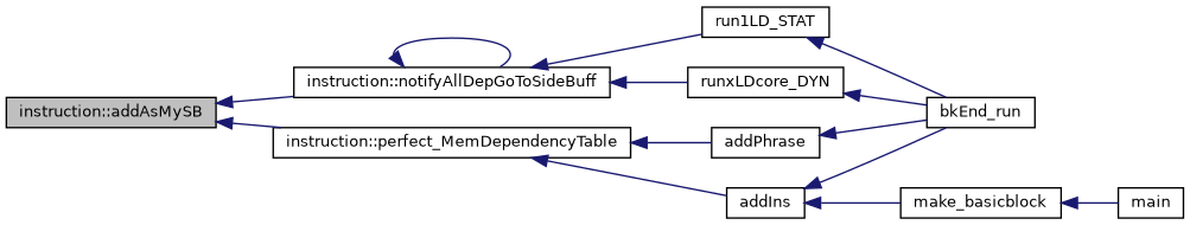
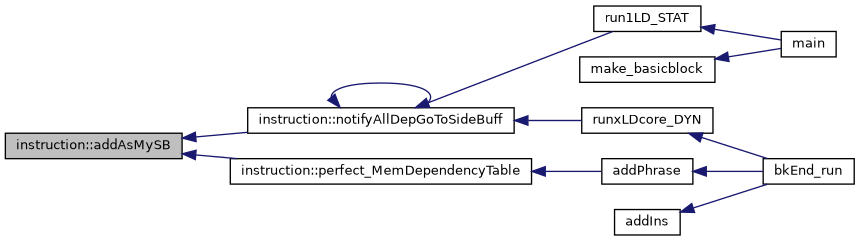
  digraph {
    rankdir=LR
    node [color=black fillcolor=white fontname=Helvetica fontsize=10 shape=record style=filled]
    edge [color=midnightblue dir=back fontname=Helvetica fontsize=10 labelfontname=Helvetica labelfontsize=10 style=solid]
    n1 [fillcolor=grey75 fontcolor=black height=0.2 label="instruction::addAsMySB" width=0.4]
    n2 [height=0.2 label="instruction::notifyAllDepGoToSideBuff" width=0.4]
    n3 [height=0.2 label="instruction::perfect_MemDependencyTable" width=0.4]
    n4 [height=0.2 label=run1LD_STAT width=0.4]
    n5 [height=0.2 label=runxLDcore_DYN width=0.4]
    n6 [height=0.2 label=addIns width=0.4]
    n7 [height=0.2 label=addPhrase width=0.4]
    n8 [height=0.2 label=bkEnd_run width=0.4]
    n9 [height=0.2 label=make_basicblock width=0.4]
    n10 [height=0.2 label=main width=0.4]
    n1 -> n2
    n1 -> n3
    n2 -> n2
    n2 -> n4
    n2 -> n5
-   n3 -> n6
    n3 -> n7
-   n4 -> n8
+   n4 -> n10
    n5 -> n8
    n6 -> n8
-   n6 -> n9
    n7 -> n8
    n9 -> n10
  }
